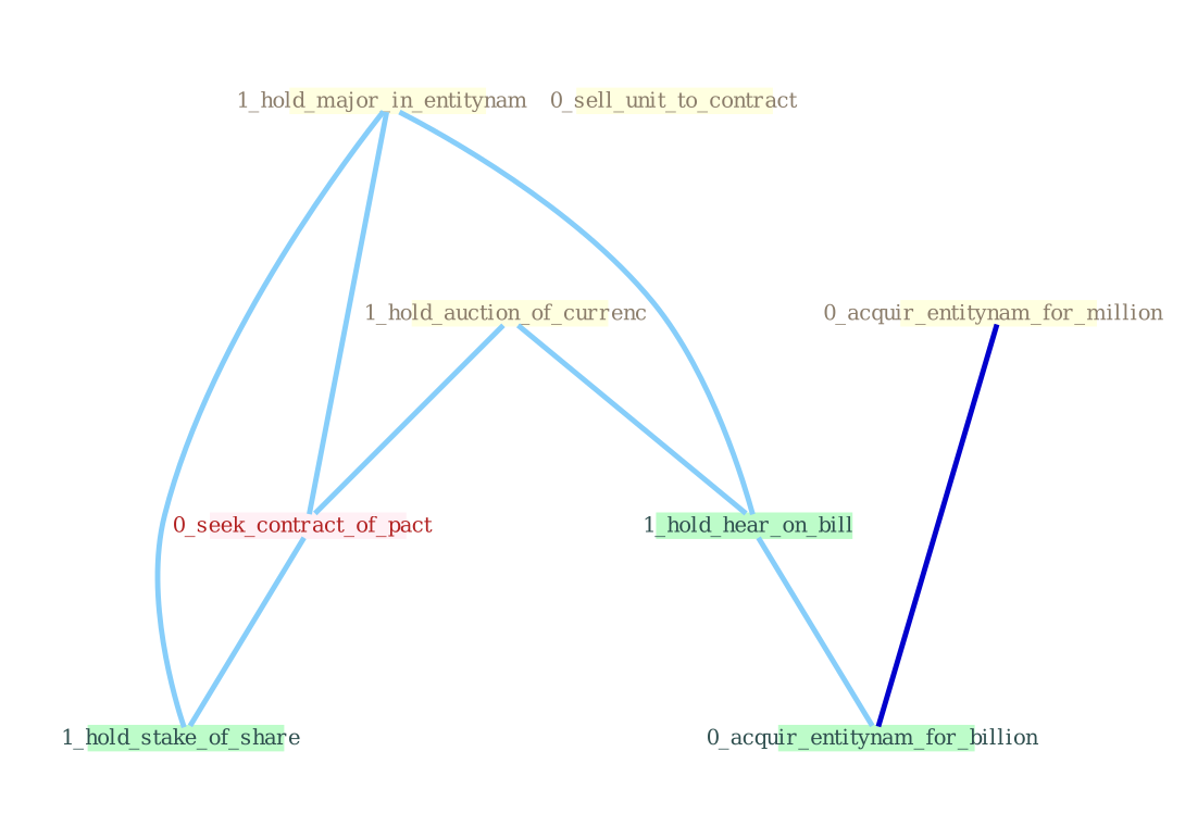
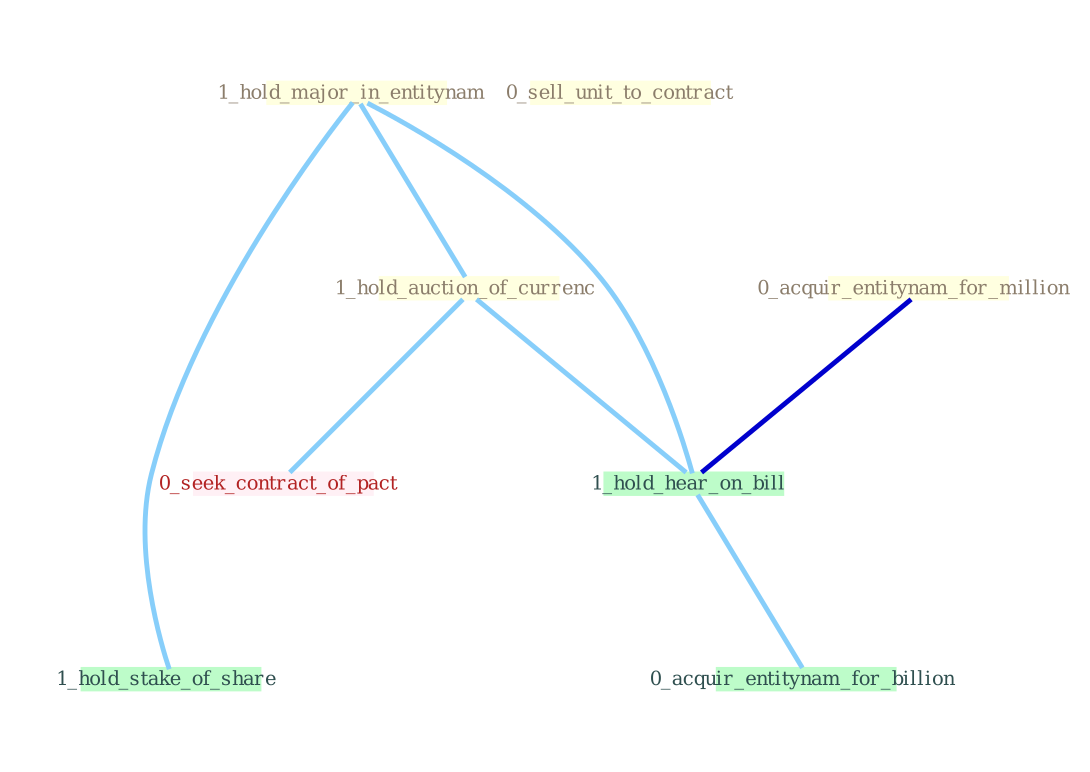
  graph {
    node [color="#ffffe0" fixedsize=true fontcolor="#8b7d6b" fontsize=4 shape=polygon style=filled]
    edge [color="#87cefa" w=1]
    "1_hold_major_in_entitynam " [height=.06 width=.5]
    "1_hold_auction_of_currenc " [height=.06 width=.5]
    "0_acquir_entitynam_for_million " [height=.06 width=.5]
    n4 [height=.06 label="0_sell_unit_to_contract" width=.5]
    "0_seek_contract_of_pact " [color="#fff0f5" fontcolor="#b22222" height=.06 width=.5]
    "1_hold_hear_on_bill " [color="#BDFCC9" fontcolor="#2f4f4f" height=.06 width=.5]
    "1_hold_stake_of_share " [color="#BDFCC9" fontcolor="#2f4f4f" height=.06 width=.5]
    "0_acquir_entitynam_for_billion " [color="#BDFCC9" fontcolor="#2f4f4f" height=.06 width=.5]
    subgraph sub_1 {
      "1_hold_major_in_entitynam "
      "1_hold_auction_of_currenc "
      "0_acquir_entitynam_for_million "
      n4
    }
    subgraph sub_2 {
      "0_seek_contract_of_pact "
    }
-   "1_hold_major_in_entitynam " -- "0_seek_contract_of_pact "
+   "1_hold_major_in_entitynam " -- "1_hold_auction_of_currenc "
    "1_hold_major_in_entitynam " -- "1_hold_hear_on_bill "
    "1_hold_major_in_entitynam " -- "1_hold_stake_of_share "
    "1_hold_auction_of_currenc " -- "0_seek_contract_of_pact "
    "1_hold_auction_of_currenc " -- "1_hold_hear_on_bill "
-   "0_acquir_entitynam_for_million " -- "0_acquir_entitynam_for_billion " [color="#0000cd" w=3]
-   "0_seek_contract_of_pact " -- "1_hold_stake_of_share "
+   "0_acquir_entitynam_for_million " -- "1_hold_hear_on_bill " [color="#0000cd" w=3]
    "1_hold_hear_on_bill " -- "0_acquir_entitynam_for_billion "
  }
